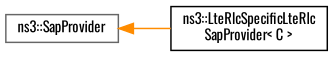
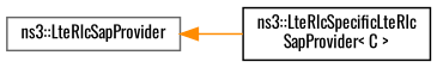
  digraph {
    rankdir=LR
    fontname=Oswald
    node [fillcolor=white fontname=Oswald fontsize=10 shape=record style=filled]
-   n1 [color=gray40 height=0.2 label="ns3::SapProvider" width=0.4]
+   n1 [color=gray40 height=0.2 label="ns3::LteRlcSapProvider" width=0.4]
    n2 [color=black height=0.2 label="ns3::LteRlcSpecificLteRlc\lSapProvider\< C \>" width=0.4]
    n1 -> n2 [color=darkorange dir=back fontname=Oswald fontsize=10 labelfontname=Helvetica labelfontsize=10 style=solid]
  }
